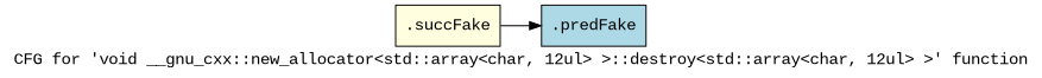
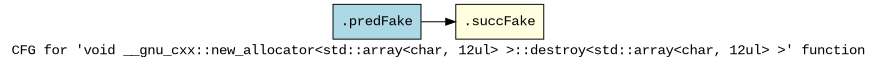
  digraph {
    label="CFG for 'void __gnu_cxx::new_allocator\<std::array\<char, 12ul\> \>::destroy\<std::array\<char, 12ul\> \>' function"
    rankdir=LR
    fontname="Liberation Mono"
    node [shape=record style=filled fontname="Liberation Mono"]
    n1 [label="{.predFake}" fillcolor=lightblue]
    n2 [filename="/media/miguel/NewVolume/Linux/Xilinx/Vitis_HLS/2020.2/tps/lnx64/gcc-6.2.0/lib/gcc/x86_64-pc-linux-gnu/6.2.0/../../../../include/c++/6.2.0/ext/new_allocator.h" label="{.succFake}" linenumber=124 fillcolor=lightyellow]
-   n2 -> n1 [execusionnum=148 filename="/media/miguel/NewVolume/Linux/Xilinx/Vitis_HLS/2020.2/tps/lnx64/gcc-6.2.0/lib/gcc/x86_64-pc-linux-gnu/6.2.0/../../../../include/c++/6.2.0/ext/new_allocator.h" color=black fontname="Liberation Mono"]
+   n1 -> n2 [execusionnum=148 filename="/media/miguel/NewVolume/Linux/Xilinx/Vitis_HLS/2020.2/tps/lnx64/gcc-6.2.0/lib/gcc/x86_64-pc-linux-gnu/6.2.0/../../../../include/c++/6.2.0/ext/new_allocator.h" color=black fontname="Liberation Mono"]
  }
